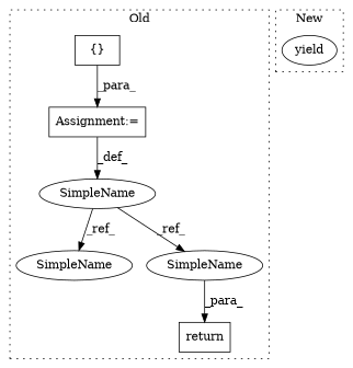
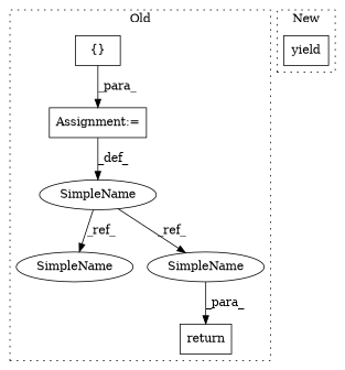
  digraph {
    node [a=42 l=11 shape=box]
    n1 [a=4 l=2 label="{}" s=1014]
    n2 [a=7 l=1 label="Assignment:=" s=955]
    n3 [label=SimpleName s=944 shape=ellipse]
    n4 [a=41 l=7 label=return s=1893]
    n5 [label=SimpleName s=1670 shape=ellipse]
    n6 [label=SimpleName s=1900 shape=ellipse]
-   n7 [a=112 l=7 label=yield s=1507 shape=ellipse]
+   n7 [a=112 l=7 label=yield s=1507]
    subgraph cluster_1 {
      label=Old
      style=dotted
      n1
      n2
      n3
      n4
      n5
      n6
    }
    subgraph cluster_2 {
      label=New
      style=dotted
      n7
    }
    n1 -> n2 [label=_para_]
    n2 -> n3 [label=_def_]
    n3 -> n5 [label=_ref_]
    n3 -> n6 [label=_ref_]
    n6 -> n4 [label=_para_]
  }
